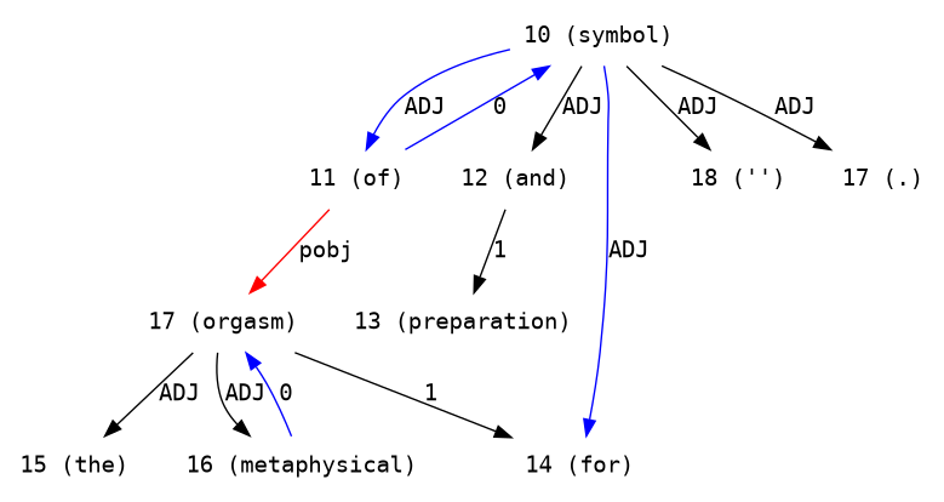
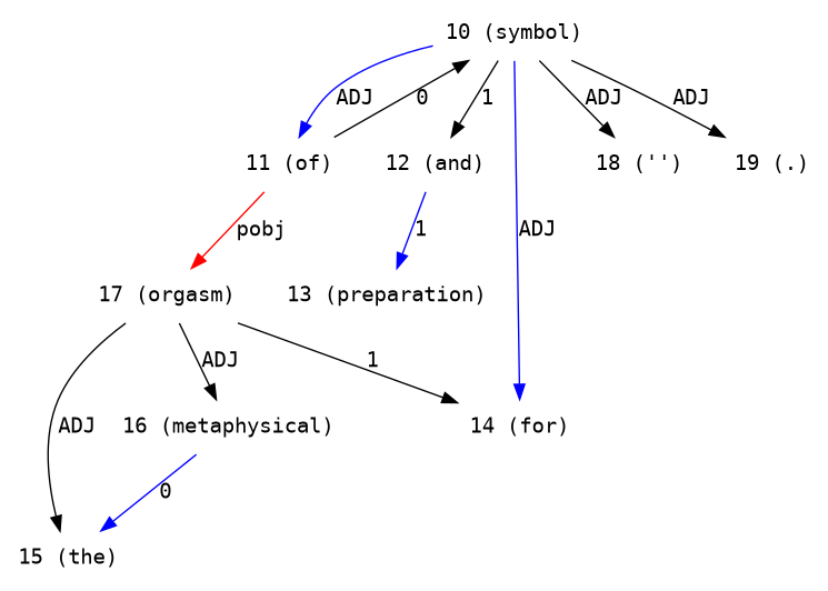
  digraph {
    fontname="DejaVu Sans Mono"
    node [fontname="DejaVu Sans Mono" shape=plaintext]
    edge [dir=forward fontname="DejaVu Sans Mono"]
    n1 [label="10 (symbol)"]
    n2 [label="11 (of)"]
    n3 [label="12 (and)"]
    n4 [label="14 (for)"]
    n5 [label="18 ('')"]
-   n6 [label="17 (.)"]
+   n6 [label="19 (.)"]
    n7 [label="17 (orgasm)"]
    n8 [label="13 (preparation)"]
    n9 [label="15 (the)"]
    n10 [label="16 (metaphysical)"]
    n1 -> n2 [color=blue label=ADJ]
-   n1 -> n3 [label=ADJ]
+   n1 -> n3 [label=1]
    n1 -> n4 [color=blue label=ADJ]
    n1 -> n5 [label=ADJ]
    n1 -> n6 [label=ADJ]
-   n2 -> n1 [color=blue label=0]
+   n2 -> n1 [color=black label=0]
    n2 -> n7 [color=red label=pobj]
-   n3 -> n8 [label=1]
+   n3 -> n8 [label=1 color=blue]
    n7 -> n4 [label=1]
    n7 -> n9 [label=ADJ]
    n7 -> n10 [label=ADJ]
-   n10 -> n7 [color=blue label=0]
+   n10 -> n9 [color=blue label=0]
  }
